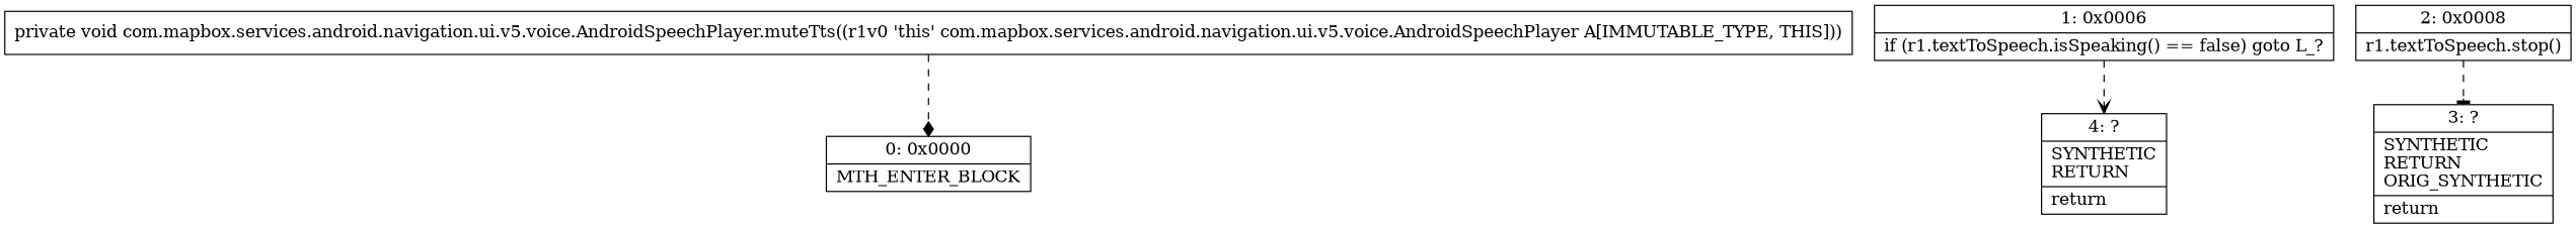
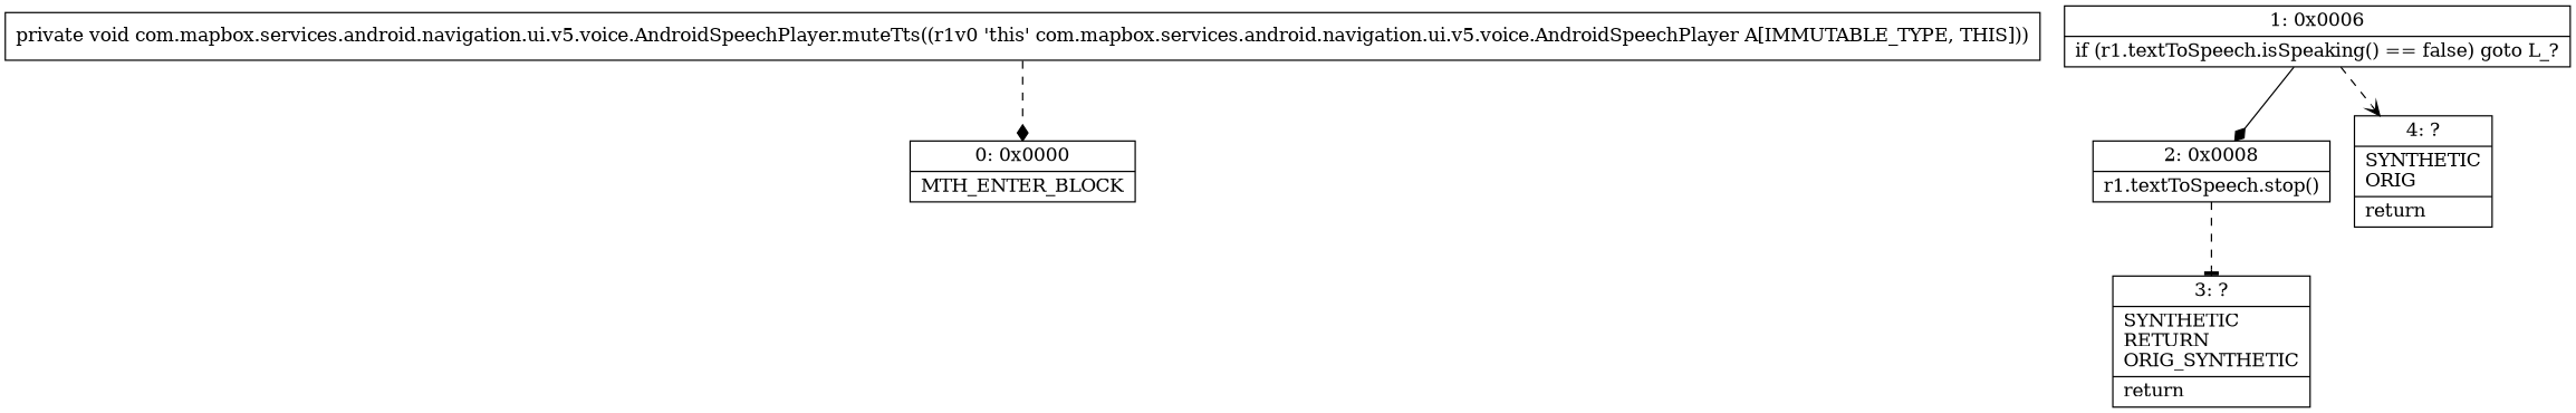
  digraph {
    node [shape=record]
    edge [arrowhead=diamond style=dashed]
    n1 [label="{0\:\ 0x0000|MTH_ENTER_BLOCK\l}"]
    n2 [label="{1\:\ 0x0006|if (r1.textToSpeech.isSpeaking() == false) goto L_?\l}"]
    n3 [label="{2\:\ 0x0008|r1.textToSpeech.stop()\l}"]
-   n4 [label="{4\:\ ?|SYNTHETIC\lRETURN\l|return\l}"]
+   n4 [label="{4\:\ ?|SYNTHETIC\lORIG\l|return\l}"]
    n5 [label="{3\:\ ?|SYNTHETIC\lRETURN\lORIG_SYNTHETIC\l|return\l}"]
    n6 [label="{private void com.mapbox.services.android.navigation.ui.v5.voice.AndroidSpeechPlayer.muteTts((r1v0 'this' com.mapbox.services.android.navigation.ui.v5.voice.AndroidSpeechPlayer A[IMMUTABLE_TYPE, THIS])) }"]
+   n2 -> n3 [style=solid]
    n2 -> n4 [arrowhead=vee]
    n3 -> n5 [arrowhead=tee]
    n6 -> n1
  }
